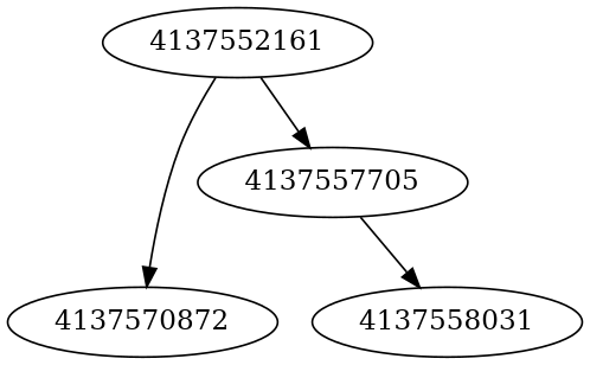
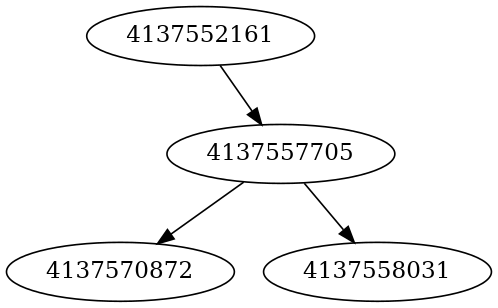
  strict digraph {
    4137552161
    4137557705
    4137570872
    n4 [label=4137558031]
    4137552161 -> 4137557705
-   4137552161 -> 4137570872
+   4137557705 -> 4137570872
    4137557705 -> n4
  }
